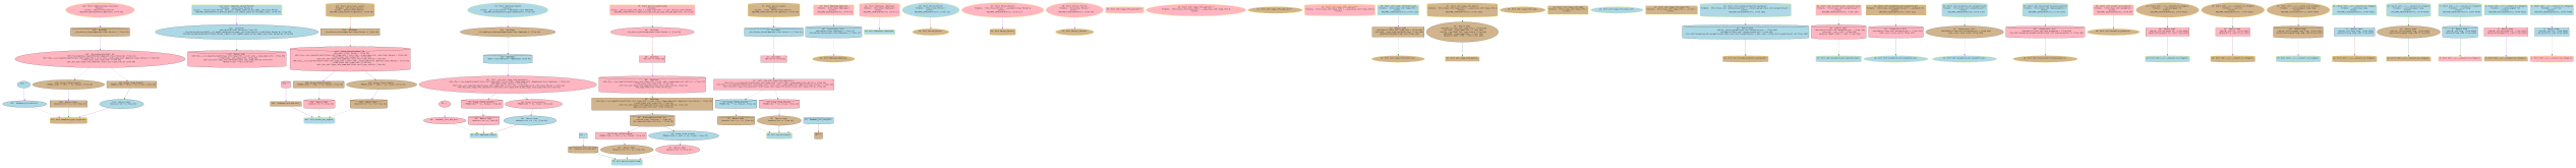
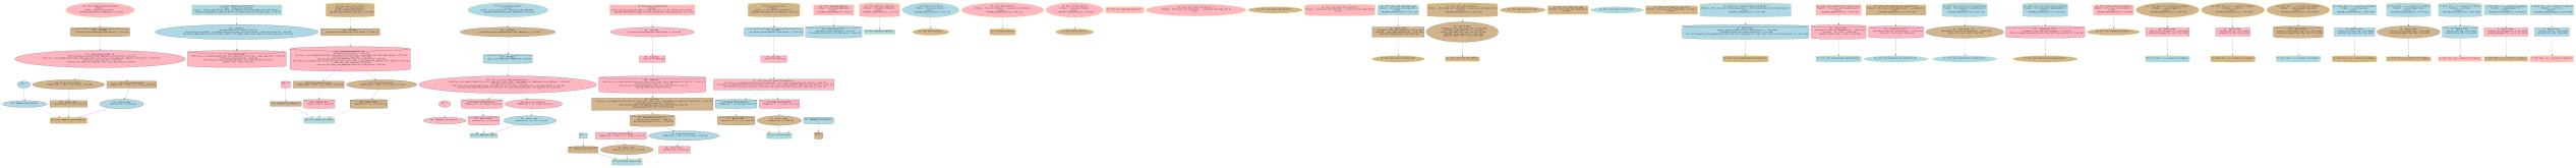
  digraph {
    fontname="Source Code Pro"
    node [fillcolor=tan fontname="Source Code Pro" shape=cylinder style=filled]
    edge [color=darkgreen fontname="Source Code Pro" style=solid]
    n1 [label="125:  DeclStmt \n   _fun_Person_Person(&person:class Person *) [line 63]\n "]
    n2 [fillcolor=lightpink label="120:  BinaryOperatorStmt: EQ \n   n$0=_fun_template_typeid<Person>(&person:class Person &) [line 64]\n  n$1=_fun___cxx_typeid(sizeof(class std::type_info ):void ,n$1.__type_name:void ,&person:class Person ) [line 64]\n  _=*n$1:class std::type_info  [line 64]\n  n$3=_fun_std::type_info_name(n$1:class std::type_info &) [line 64]\n " shape=ellipse]
    n3 [label="122: Prune (false branch) \n   PRUNE(((n$0 == n$3) == 0), false); [line 64]\n " shape=ellipse]
    n4 [label="121: Prune (true branch) \n   PRUNE(((n$0 == n$3) != 0), true); [line 64]\n " shape=note]
    n5 [label="124:  Return Stmt \n   *&return:int =(1 / 0) [line 67]\n " shape=note]
    n6 [fillcolor=lightblue label="123:  Return Stmt \n   *&return:int =1 [line 65]\n " shape=ellipse]
    n7 [color=yellow label="117: Exit template_type_id_person \n  "]
    n8 [fillcolor=lightblue label="119:  between_join_and_exit \n  " shape=ellipse]
    n9 [fillcolor=lightblue label="118: + \n  " shape=ellipse]
    n10 [color=yellow fillcolor=lightpink label="116: Start template_type_id_person\nFormals: \nLocals:  person:class Person  \n   DECLARE_LOCALS(&return,&person); [line 62]\n " shape=ellipse]
    n11 [fillcolor=lightblue label="115:  DeclStmt \n   n$4=*&value:class Person & [line 58]\n  _fun_Person_Person(&0$?%__sil_tmpSIL_materialize_temp__n$3:class Person *,n$4:class Person &) [line 58]\n  _fun_Person_Person(&result:class Person *,&0$?%__sil_tmpSIL_materialize_temp__n$3:class Person &) [line 58]\n " shape=ellipse]
    n12 [fillcolor=lightpink label="114:  Return Stmt \n   n$0=_fun___cxx_typeid(sizeof(class std::type_info ):void ,n$0.__type_name:void ) [line 59]\n  _=*n$0:class std::type_info  [line 59]\n  n$2=_fun_std::type_info_name(n$0:class std::type_info &) [line 59]\n  *&return:char *=n$2 [line 59]\n "]
    n13 [color=yellow fillcolor=lightblue label="112: Start template_typeid<Person>\nFormals:  value:class Person &\nLocals:  result:class Person  0$?%__sil_tmpSIL_materialize_temp__n$3:class Person  \n   DECLARE_LOCALS(&return,&result,&0$?%__sil_tmpSIL_materialize_temp__n$3); [line 57]\n " shape=note]
    n14 [label="111:  DeclStmt \n   _fun_Person_Person(&person:class Person *) [line 49]\n " shape=note]
    n15 [fillcolor=lightpink label="106:  BinaryOperatorStmt: EQ \n   n$0=*&ptr:class Person * [line 50]\n  n$1=_fun___cxx_typeid(sizeof(class std::type_info ):void ,n$1.__type_name:void ,n$0:class Person ) [line 50]\n  _=*n$1:class std::type_info  [line 50]\n  n$3=_fun_std::type_info_name(n$1:class std::type_info &) [line 50]\n  n$4=_fun___cxx_typeid(sizeof(class std::type_info ):void ,n$4.__type_name:void ,&person:class Person ) [line 50]\n  _=*n$4:class std::type_info  [line 50]\n  n$6=_fun_std::type_info_name(n$4:class std::type_info &) [line 50]\n "]
    n16 [label="108: Prune (false branch) \n   PRUNE(((n$3 == n$6) == 0), false); [line 50]\n " shape=note]
    n17 [label="107: Prune (true branch) \n   PRUNE(((n$3 == n$6) != 0), true); [line 50]\n " shape=ellipse]
    n18 [fillcolor=lightpink label="110:  Return Stmt \n   *&return:int =0 [line 53]\n "]
    n19 [label="109:  Return Stmt \n   *&return:int =(1 / 0) [line 51]\n "]
    n20 [color=yellow fillcolor=lightblue label="103: Exit person_ptr_typeid \n  "]
    n21 [label="105:  between_join_and_exit \n  " shape=note]
    n22 [fillcolor=lightpink label="104: + \n  "]
    n23 [color=yellow label="102: Start person_ptr_typeid\nFormals:  ptr:class Person *\nLocals:  person:class Person  \n   DECLARE_LOCALS(&return,&person); [line 48]\n "]
    n24 [label="101:  DeclStmt \n   _fun_Employee_Employee(&employee:class Employee *) [line 40]\n " shape=ellipse]
    n25 [fillcolor=lightblue label="100:  DeclStmt \n   *&ptr:class Employee *=&employee [line 41]\n "]
    n26 [fillcolor=lightpink label="95:  Call _fun_std::type_info_operator== \n   n$0=_fun___cxx_typeid(sizeof(class std::type_info ):void ,n$0.__type_name:void ,&employee:class Employee ) [line 42]\n  n$1=*&ptr:class Person * [line 42]\n  n$2=_fun___cxx_typeid(sizeof(class std::type_info ):void ,n$2.__type_name:void ,n$1:class Person ) [line 42]\n  n$3=_fun_std::type_info_operator==(n$0:class std::type_info &,n$2:class std::type_info &) [line 42]\n " shape=ellipse]
    n27 [fillcolor=lightpink label="97: Prune (false branch) \n   PRUNE((n$3 == 0), false); [line 42]\n "]
    n28 [fillcolor=lightpink label="96: Prune (true branch) \n   PRUNE((n$3 != 0), true); [line 42]\n " shape=ellipse]
    n29 [fillcolor=lightpink label="99:  Return Stmt \n   *&return:int =0 [line 45]\n "]
    n30 [fillcolor=lightblue label="98:  Return Stmt \n   *&return:int =(1 / 0) [line 43]\n " shape=ellipse]
    n31 [color=yellow fillcolor=lightblue label="92: Exit employee_typeid \n  " shape=note]
    n32 [fillcolor=lightpink label="94:  between_join_and_exit \n  " shape=ellipse]
    n33 [fillcolor=lightpink label="93: + \n  " shape=ellipse]
    n34 [color=yellow fillcolor=lightblue label="91: Start employee_typeid\nFormals: \nLocals:  ptr:class Person * employee:class Employee  \n   DECLARE_LOCALS(&return,&ptr,&employee); [line 39]\n " shape=ellipse]
    n35 [fillcolor=lightpink label="90:  DeclStmt \n   _fun_Person_Person(&person:class Person *) [line 29]\n " shape=ellipse]
    n36 [fillcolor=lightpink label="89:  DeclStmt \n   *&t:int =3 [line 30]\n " shape=note]
    n37 [fillcolor=lightpink label="88:  DeclStmt \n   n$5=_fun___cxx_typeid(sizeof(class std::type_info ):void ,n$5.__type_name:void ,&t:int ) [line 31]\n  _=*n$5:class std::type_info  [line 31]\n  n$7=_fun_std::type_info_name(n$5:class std::type_info &) [line 31]\n  *&t_type_info:char *=n$7 [line 31]\n "]
    n38 [label="87:  DeclStmt \n   n$2=_fun___cxx_typeid(sizeof(class std::type_info ):void ,n$2.__type_name:void ,&person:class Person ) [line 32]\n  _=*n$2:class std::type_info  [line 32]\n  n$4=_fun_std::type_info_name(n$2:class std::type_info &) [line 32]\n  *&person_type_info:char *=n$4 [line 32]\n " shape=note]
    n39 [label="82:  BinaryOperatorStmt: EQ \n   n$0=*&t_type_info:char * [line 33]\n  n$1=*&person_type_info:char * [line 33]\n "]
    n40 [fillcolor=lightpink label="84: Prune (false branch) \n   PRUNE(((n$0 == n$1) == 0), false); [line 33]\n " shape=note]
    n41 [fillcolor=lightblue label="83: Prune (true branch) \n   PRUNE(((n$0 == n$1) != 0), true); [line 33]\n " shape=ellipse]
    n42 [label="86:  Return Stmt \n   *&return:int =(1 / 0) [line 36]\n " shape=ellipse]
-   n43 [fillcolor=lightpink label="85:  Return Stmt \n   *&return:int =0 [line 34]\n " shape=ellipse]
+   n43 [fillcolor=lightpink label="85:  Return Stmt \n   *&return:int =0 [line 34]\n " shape=note]
    n44 [color=yellow fillcolor=lightblue label="79: Exit person_typeid_name \n  "]
    n45 [label="81:  between_join_and_exit \n  "]
    n46 [fillcolor=lightblue label="80: + \n  " shape=note]
    n47 [color=yellow fillcolor=lightpink label="78: Start person_typeid_name\nFormals: \nLocals:  person_type_info:char * t_type_info:char * t:int  person:class Person  \n   DECLARE_LOCALS(&return,&person_type_info,&t_type_info,&t,&person); [line 28]\n " shape=note]
    n48 [fillcolor=lightblue label="77:  DeclStmt \n   _fun_Person_Person(&person:class Person *) [line 20]\n "]
    n49 [fillcolor=lightpink label="76:  DeclStmt \n   *&t:int =3 [line 21]\n " shape=note]
    n50 [fillcolor=lightpink label="71:  Call _fun_std::type_info_operator== \n   n$0=_fun___cxx_typeid(sizeof(class std::type_info ):void ,n$0.__type_name:void ,&t:int ) [line 22]\n  n$1=_fun___cxx_typeid(sizeof(class std::type_info ):void ,n$1.__type_name:void ,&person:class Person ) [line 22]\n  n$2=_fun_std::type_info_operator==(n$0:class std::type_info &,n$1:class std::type_info &) [line 22]\n " shape=note]
    n51 [fillcolor=lightblue label="73: Prune (false branch) \n   PRUNE((n$2 == 0), false); [line 22]\n "]
    n52 [fillcolor=lightpink label="72: Prune (true branch) \n   PRUNE((n$2 != 0), true); [line 22]\n "]
    n53 [label="75:  Return Stmt \n   *&return:int =(1 / 0) [line 25]\n "]
    n54 [label="74:  Return Stmt \n   *&return:int =1 [line 23]\n " shape=ellipse]
    n55 [color=yellow fillcolor=lightblue label="68: Exit person_typeid \n  "]
    n56 [fillcolor=lightblue label="70:  between_join_and_exit \n  "]
    n57 [label="69: + \n  "]
    n58 [color=yellow label="67: Start person_typeid\nFormals: \nLocals:  t:int  person:class Person  \n   DECLARE_LOCALS(&return,&t,&person); [line 19]\n "]
    n59 [fillcolor=lightblue label="66:  Constructor Init \n   n$0=*&this:class Employee * [line 17]\n  _fun_Person_Person(n$0:class Employee *) [line 17]\n "]
-   n60 [color=yellow label="65: Exit Employee_Employee \n  " shape=ellipse]
    n61 [color=yellow fillcolor=lightpink label="64: Start Employee_Employee\nFormals:  this:class Employee *\nLocals:  \n   DECLARE_LOCALS(&return); [line 17]\n " shape=note]
    n62 [color=yellow fillcolor=lightblue label="63: Exit Employee_~Employee \n  " shape=note]
    n63 [color=yellow fillcolor=lightpink label="62: Start Employee_~Employee\nFormals:  this:class Employee *\nLocals:  \n   DECLARE_LOCALS(&return); [line 17]\n "]
    n64 [color=yellow label="61: Exit Person_Person \n  " shape=ellipse]
    n65 [color=yellow fillcolor=lightblue label="60: Start Person_Person\nFormals:  this:class Person *\nLocals:  \n   DECLARE_LOCALS(&return); [line 12]\n " shape=ellipse]
    n66 [color=yellow label="59: Exit Person_Person \n  "]
    n67 [color=yellow fillcolor=lightpink label="58: Start Person_Person\nFormals:  this:class Person * __param_0:class Person &\nLocals:  \n   DECLARE_LOCALS(&return); [line 12]\n " shape=ellipse]
    n68 [color=yellow label="57: Exit Person_~Person \n  " shape=ellipse]
    n69 [color=yellow fillcolor=lightpink label="56: Start Person_~Person\nFormals:  this:class Person *\nLocals:  \n   DECLARE_LOCALS(&return); [line 14]\n " shape=ellipse]
    n70 [color=yellow fillcolor=lightpink label="55: Exit std::type_info_operator!= \n  "]
    n71 [color=yellow fillcolor=lightpink label="54: Start std::type_info_operator!=\nFormals:  this:class std::type_info * __arg:class std::type_info &\nLocals:  \n  " shape=ellipse]
    n72 [color=yellow label="53: Exit std::type_info_operator== \n  " shape=ellipse]
    n73 [color=yellow fillcolor=lightpink label="52: Start std::type_info_operator==\nFormals:  this:class std::type_info * __arg:class std::type_info &\nLocals:  \n  "]
    n74 [label="51:  Return Stmt \n   n$0=*&this:class std::type_info * [line 116]\n  n$1=*n$0.__type_name:unsigned long  [line 116]\n  *&return:unsigned long =n$1 [line 116]\n " shape=note]
    n75 [color=yellow label="50: Exit std::type_info_hash_code \n  " shape=ellipse]
    n76 [color=yellow fillcolor=lightblue label="49: Start std::type_info_hash_code\nFormals:  this:class std::type_info *\nLocals:  \n   DECLARE_LOCALS(&return); [line 113]\n " shape=note]
    n77 [label="48:  Return Stmt \n   n$0=*&this:class std::type_info * [line 106]\n  n$1=*n$0.__type_name:char * [line 106]\n  n$2=*&__arg:class std::type_info & [line 106]\n  n$3=*n$2.__type_name:char * [line 106]\n  *&return:_Bool =(n$1 < n$3) [line 106]\n " shape=ellipse]
    n78 [color=yellow label="47: Exit std::type_info_before \n  " shape=note]
    n79 [color=yellow label="46: Start std::type_info_before\nFormals:  this:class std::type_info * __arg:class std::type_info &\nLocals:  \n   DECLARE_LOCALS(&return); [line 103]\n "]
    n80 [color=yellow label="45: Exit std::type_info_name \n  " shape=ellipse]
    n81 [color=yellow label="44: Start std::type_info_name\nFormals:  this:class std::type_info *\nLocals:  \n  " shape=note]
    n82 [color=yellow fillcolor=lightblue label="43: Exit std::type_info_type_info \n  " shape=ellipse]
    n83 [color=yellow label="42: Start std::type_info_type_info\nFormals:  this:class std::type_info * __n:char *\nLocals:  \n  " shape=note]
    n84 [fillcolor=lightblue label="41:  Return Stmt \n   n$0=*&__return_param:class std::exception_ptr * [line 180]\n  n$1=*&this:class std::nested_exception * [line 180]\n  _fun_std::exception_ptr_exception_ptr(n$0:class std::exception_ptr *,n$1.__ptr_:class std::exception_ptr &) [line 180]\n "]
    n85 [color=yellow label="40: Exit std::nested_exception_nested_ptr \n  "]
    n86 [color=yellow fillcolor=lightblue label="39: Start std::nested_exception_nested_ptr\nFormals:  this:class std::nested_exception * __return_param:class std::exception_ptr *\nLocals:  \n   DECLARE_LOCALS(&return); [line 180]\n "]
    n87 [fillcolor=lightpink label="38:  Return Stmt \n   n$0=*&this:class std::exception_ptr * [line 138]\n  n$1=*n$0.__ptr_:void * [line 138]\n  *&return:_Bool =(n$1 != null) [line 138]\n "]
    n88 [color=yellow fillcolor=lightblue label="37: Exit std::exception_ptr_operator_bool \n  "]
    n89 [color=yellow fillcolor=lightpink label="36: Start std::exception_ptr_operator_bool\nFormals:  this:class std::exception_ptr *\nLocals:  \n   DECLARE_LOCALS(&return); [line 136]\n " shape=note]
    n90 [fillcolor=lightpink label="35:  Constructor Init \n   n$0=*&this:class std::exception_ptr * [line 131]\n  *n$0.__ptr_:void *=null [line 131]\n "]
    n91 [color=yellow fillcolor=lightblue label="34: Exit std::exception_ptr_exception_ptr \n  " shape=ellipse]
    n92 [color=yellow label="33: Start std::exception_ptr_exception_ptr\nFormals:  this:class std::exception_ptr * __param_0:int \nLocals:  \n   DECLARE_LOCALS(&return); [line 131]\n " shape=note]
    n93 [label="32:  Constructor Init \n   n$0=*&this:class std::exception_ptr * [line 130]\n  *n$0.__ptr_:void *=null [line 130]\n " shape=ellipse]
    n94 [color=yellow fillcolor=lightblue label="31: Exit std::exception_ptr_exception_ptr \n  " shape=ellipse]
    n95 [color=yellow fillcolor=lightblue label="30: Start std::exception_ptr_exception_ptr\nFormals:  this:class std::exception_ptr *\nLocals:  \n   DECLARE_LOCALS(&return); [line 130]\n "]
    n96 [fillcolor=lightpink label="29:  Constructor Init \n   n$0=*&this:class std::bad_exception * [line 103]\n  _fun_std::exception_exception(n$0:class std::bad_exception *) [line 103]\n "]
    n97 [color=yellow label="28: Exit std::bad_exception_bad_exception \n  " shape=ellipse]
    n98 [color=yellow fillcolor=lightblue label="27: Start std::bad_exception_bad_exception\nFormals:  this:class std::bad_exception *\nLocals:  \n   DECLARE_LOCALS(&return); [line 103]\n "]
    n99 [color=yellow label="26: Exit std::exception_exception \n  " shape=ellipse]
    n100 [color=yellow fillcolor=lightpink label="25: Start std::exception_exception\nFormals:  this:class std::exception *\nLocals:  \n   DECLARE_LOCALS(&return); [line 94]\n " shape=note]
    n101 [fillcolor=lightpink label="24:  Return Stmt \n   n$0=*&__val:unsigned int  [line 4332]\n  *&return:unsigned int =n$0 [line 4332]\n " shape=note]
    n102 [color=yellow fillcolor=lightblue label="23: Exit std::__1::__convert_to_integral \n  "]
    n103 [color=yellow label="22: Start std::__1::__convert_to_integral\nFormals:  __val:unsigned int \nLocals:  \n   DECLARE_LOCALS(&return); [line 4331]\n " shape=ellipse]
    n104 [fillcolor=lightpink label="21:  Return Stmt \n   n$0=*&__val:int  [line 4329]\n  *&return:int =n$0 [line 4329]\n " shape=note]
    n105 [color=yellow label="20: Exit std::__1::__convert_to_integral \n  "]
    n106 [color=yellow label="19: Start std::__1::__convert_to_integral\nFormals:  __val:int \nLocals:  \n   DECLARE_LOCALS(&return); [line 4328]\n " shape=ellipse]
    n107 [label="18:  Return Stmt \n   n$0=*&__val:unsigned long long  [line 4325]\n  *&return:unsigned long long =n$0 [line 4325]\n "]
    n108 [color=yellow fillcolor=lightblue label="17: Exit std::__1::__convert_to_integral \n  "]
    n109 [color=yellow label="16: Start std::__1::__convert_to_integral\nFormals:  __val:unsigned long long \nLocals:  \n   DECLARE_LOCALS(&return); [line 4324]\n " shape=ellipse]
    n110 [fillcolor=lightblue label="15:  Return Stmt \n   n$0=*&__val:long long  [line 4322]\n  *&return:long long =n$0 [line 4322]\n " shape=note]
    n111 [color=yellow label="14: Exit std::__1::__convert_to_integral \n  "]
    n112 [color=yellow fillcolor=lightblue label="13: Start std::__1::__convert_to_integral\nFormals:  __val:long long \nLocals:  \n   DECLARE_LOCALS(&return); [line 4321]\n " shape=note]
    n113 [label="12:  Return Stmt \n   n$0=*&__val:unsigned long  [line 4319]\n  *&return:unsigned long =n$0 [line 4319]\n " shape=ellipse]
    n114 [color=yellow label="11: Exit std::__1::__convert_to_integral \n  " shape=note]
    n115 [color=yellow fillcolor=lightblue label="10: Start std::__1::__convert_to_integral\nFormals:  __val:unsigned long \nLocals:  \n   DECLARE_LOCALS(&return); [line 4318]\n "]
    n116 [fillcolor=lightblue label="9:  Return Stmt \n   n$0=*&__val:long  [line 4316]\n  *&return:long =n$0 [line 4316]\n "]
    n117 [color=yellow fillcolor=lightpink label="8: Exit std::__1::__convert_to_integral \n  " shape=note]
    n118 [color=yellow fillcolor=lightblue label="7: Start std::__1::__convert_to_integral\nFormals:  __val:long \nLocals:  \n   DECLARE_LOCALS(&return); [line 4315]\n "]
    n119 [fillcolor=lightpink label="6:  Return Stmt \n   n$0=*&__val:unsigned int  [line 4313]\n  *&return:unsigned int =n$0 [line 4313]\n " shape=note]
    n120 [color=yellow label="5: Exit std::__1::__convert_to_integral \n  " shape=note]
    n121 [color=yellow fillcolor=lightblue label="4: Start std::__1::__convert_to_integral\nFormals:  __val:unsigned int \nLocals:  \n   DECLARE_LOCALS(&return); [line 4312]\n " shape=note]
    n122 [fillcolor=lightblue label="3:  Return Stmt \n   n$0=*&__val:int  [line 4310]\n  *&return:int =n$0 [line 4310]\n " shape=note]
    n123 [color=yellow fillcolor=lightpink label="2: Exit std::__1::__convert_to_integral \n  "]
    n124 [color=yellow fillcolor=lightblue label="1: Start std::__1::__convert_to_integral\nFormals:  __val:int \nLocals:  \n   DECLARE_LOCALS(&return); [line 4309]\n " shape=note]
    n1 -> n2 [color=purple]
    n2 -> n3 [color=brown style=dashed]
    n2 -> n4 [color=brown style=dashed]
    n3 -> n5 [color=purple]
    n4 -> n6
    n5 -> n7
    n6 -> n7 [color=purple]
    n8 -> n7 [color=purple style=dashed]
    n9 -> n8 [color=purple]
    n10 -> n1 [color=purple style=dashed]
    n11 -> n12 [style=dashed]
    n13 -> n11 [color=purple]
    n14 -> n15 [color=brown style=dashed]
    n15 -> n16 [color=purple]
    n15 -> n17 [color=brown]
    n16 -> n18 [style=dashed]
    n17 -> n19 [color=purple]
    n18 -> n20 [style=dashed]
    n19 -> n20 [color=brown style=dashed]
    n21 -> n20 [color=purple]
    n22 -> n21 [color=purple]
    n23 -> n14 [color=brown]
    n24 -> n25 [style=dashed]
    n25 -> n26 [color=purple]
    n26 -> n27 [color=brown]
    n26 -> n28 [style=dashed]
    n27 -> n29 [style=dashed]
    n28 -> n30 [color=brown]
    n29 -> n31 [color=purple]
    n30 -> n31 [color=brown]
    n32 -> n31 [style=dashed]
    n33 -> n32 [color=purple style=dashed]
    n34 -> n24 [color=purple style=dashed]
    n35 -> n36 [color=brown]
    n36 -> n37 [color=purple]
    n37 -> n38 [style=dashed]
    n38 -> n39 [style=dashed]
    n39 -> n40 [color=brown]
    n39 -> n41
    n40 -> n42 [color=brown style=dashed]
    n41 -> n43 [color=brown]
    n42 -> n44 [style=dashed]
    n43 -> n44 [color=brown style=dashed]
    n45 -> n44
    n46 -> n45 [color=brown]
    n47 -> n35 [style=dashed]
    n48 -> n49 [color=purple]
    n49 -> n50 [color=brown style=dashed]
    n50 -> n51 [style=dashed]
    n50 -> n52 [style=dashed]
    n51 -> n53 [color=purple style=dashed]
    n52 -> n54 [color=purple]
    n53 -> n55 [style=dashed]
    n54 -> n55 [color=brown]
    n56 -> n55 [color=brown style=dashed]
    n56 -> n57 [color=brown]
    n58 -> n48 [color=brown]
-   n59 -> n60 [color=purple style=dashed]
    n61 -> n59 [color=brown style=dashed]
    n63 -> n62 [color=purple]
    n65 -> n64 [color=brown]
    n67 -> n66 [color=purple]
    n69 -> n68 [color=purple style=dashed]
    n74 -> n75 [style=dashed]
    n76 -> n74 [color=purple]
    n77 -> n78
    n79 -> n77 [style=dashed]
    n84 -> n85
    n86 -> n84 [color=brown style=dashed]
    n87 -> n88 [style=dashed]
    n89 -> n87 [style=dashed]
    n90 -> n91
    n92 -> n90 [color=brown style=dashed]
    n93 -> n94 [color=purple style=dashed]
    n95 -> n93 [style=dashed]
    n96 -> n97 [color=brown]
    n98 -> n96 [color=brown style=dashed]
    n100 -> n99 [color=brown]
    n101 -> n102 [color=brown]
    n103 -> n101
    n104 -> n105 [color=brown]
    n106 -> n104
    n107 -> n108 [color=purple style=dashed]
    n109 -> n107
    n110 -> n111 [color=brown]
    n112 -> n110 [color=purple style=dashed]
    n113 -> n114
    n115 -> n113
    n116 -> n117
    n118 -> n116
    n119 -> n120 [color=purple]
    n121 -> n119 [color=brown style=dashed]
    n122 -> n123 [style=dashed]
    n124 -> n122 [color=purple style=dashed]
  }
